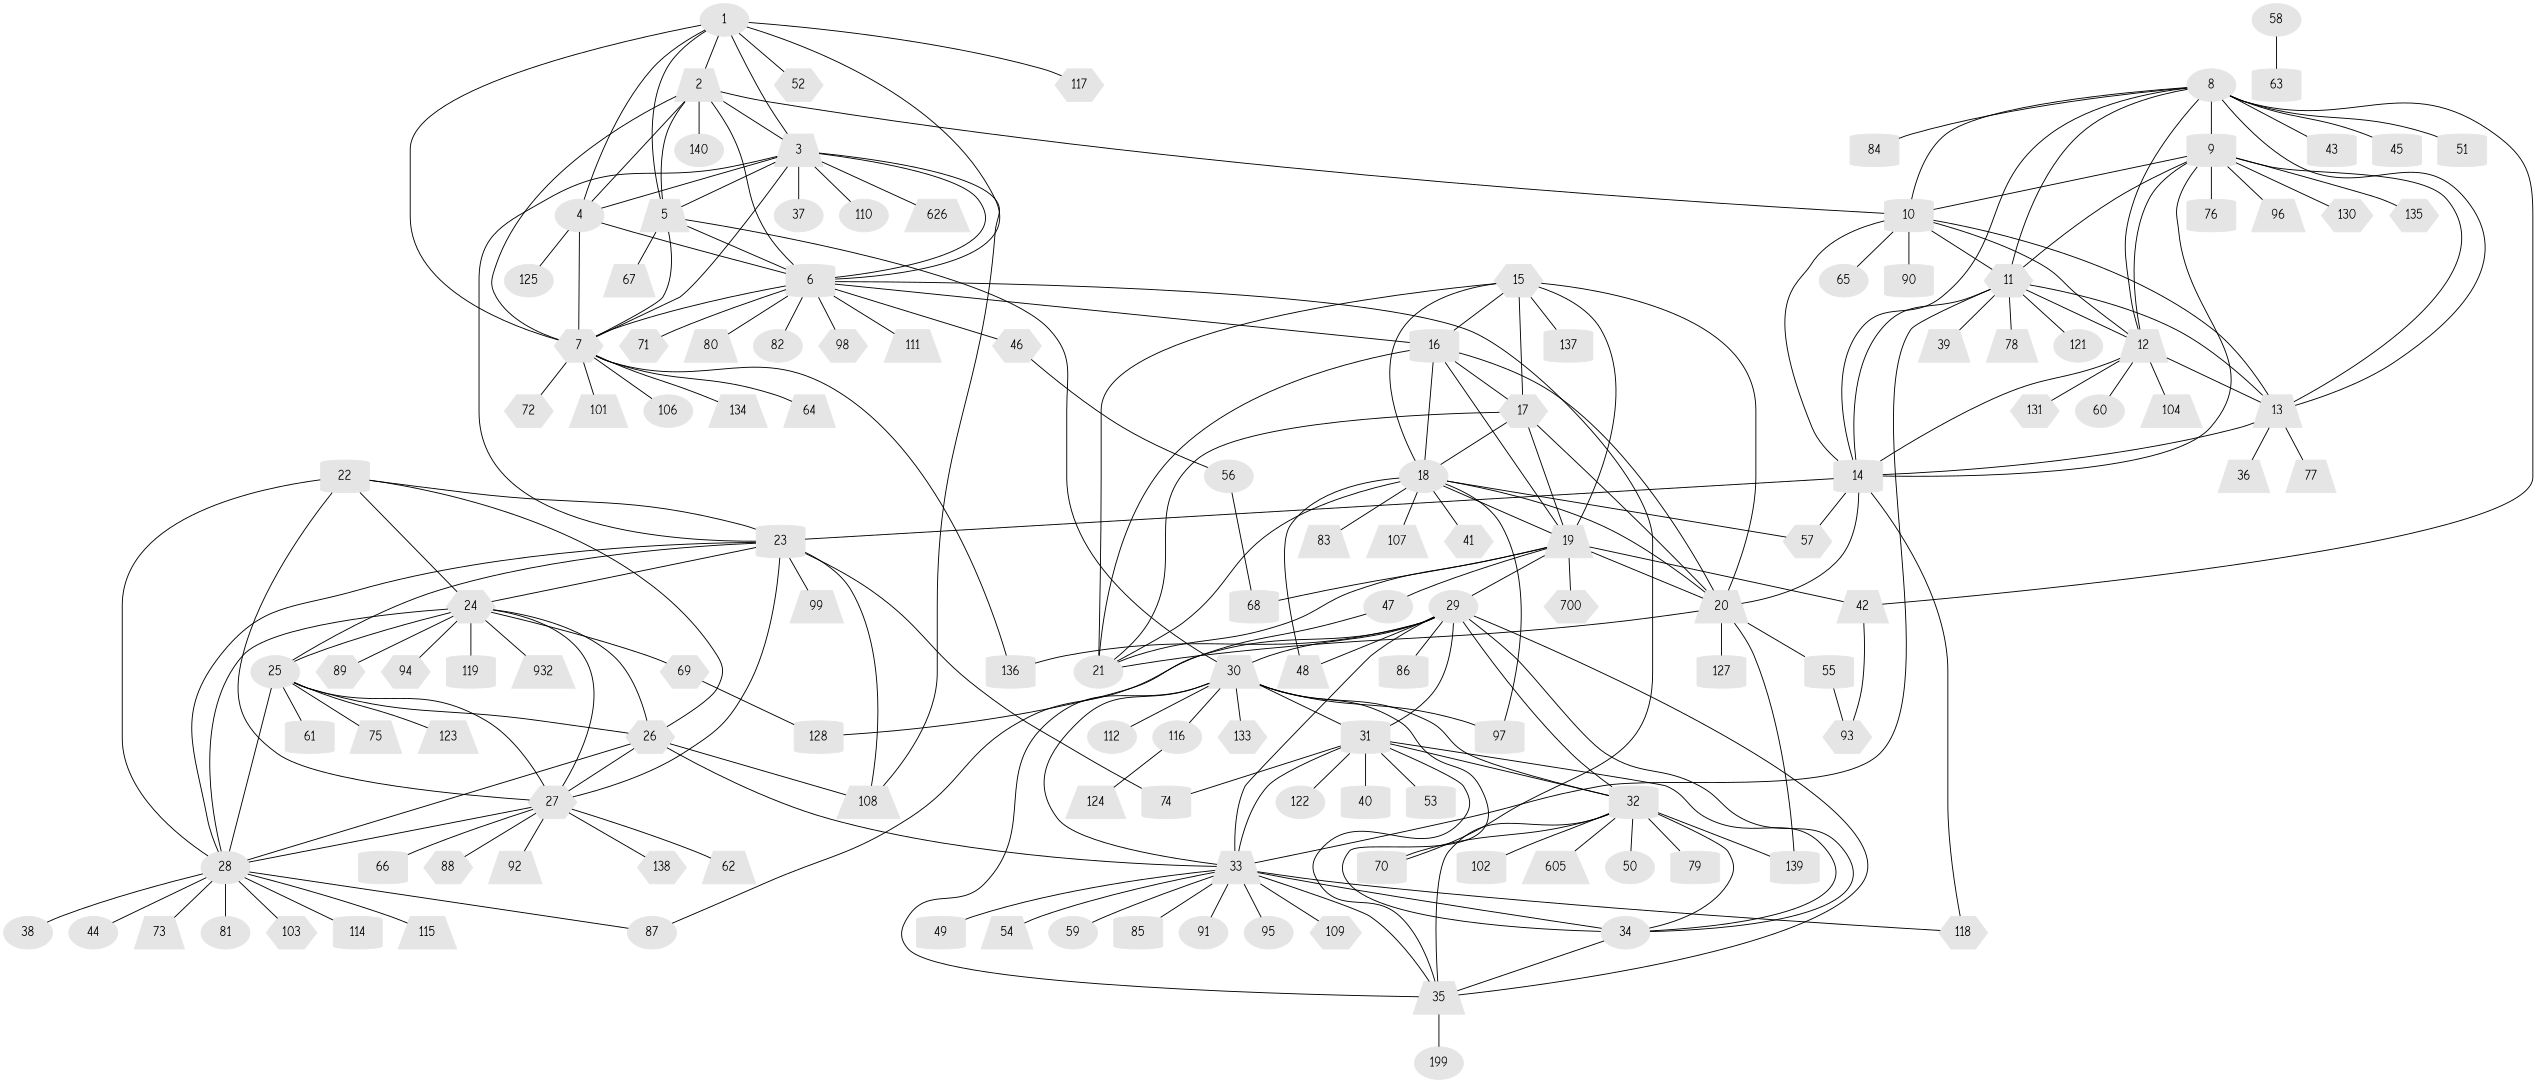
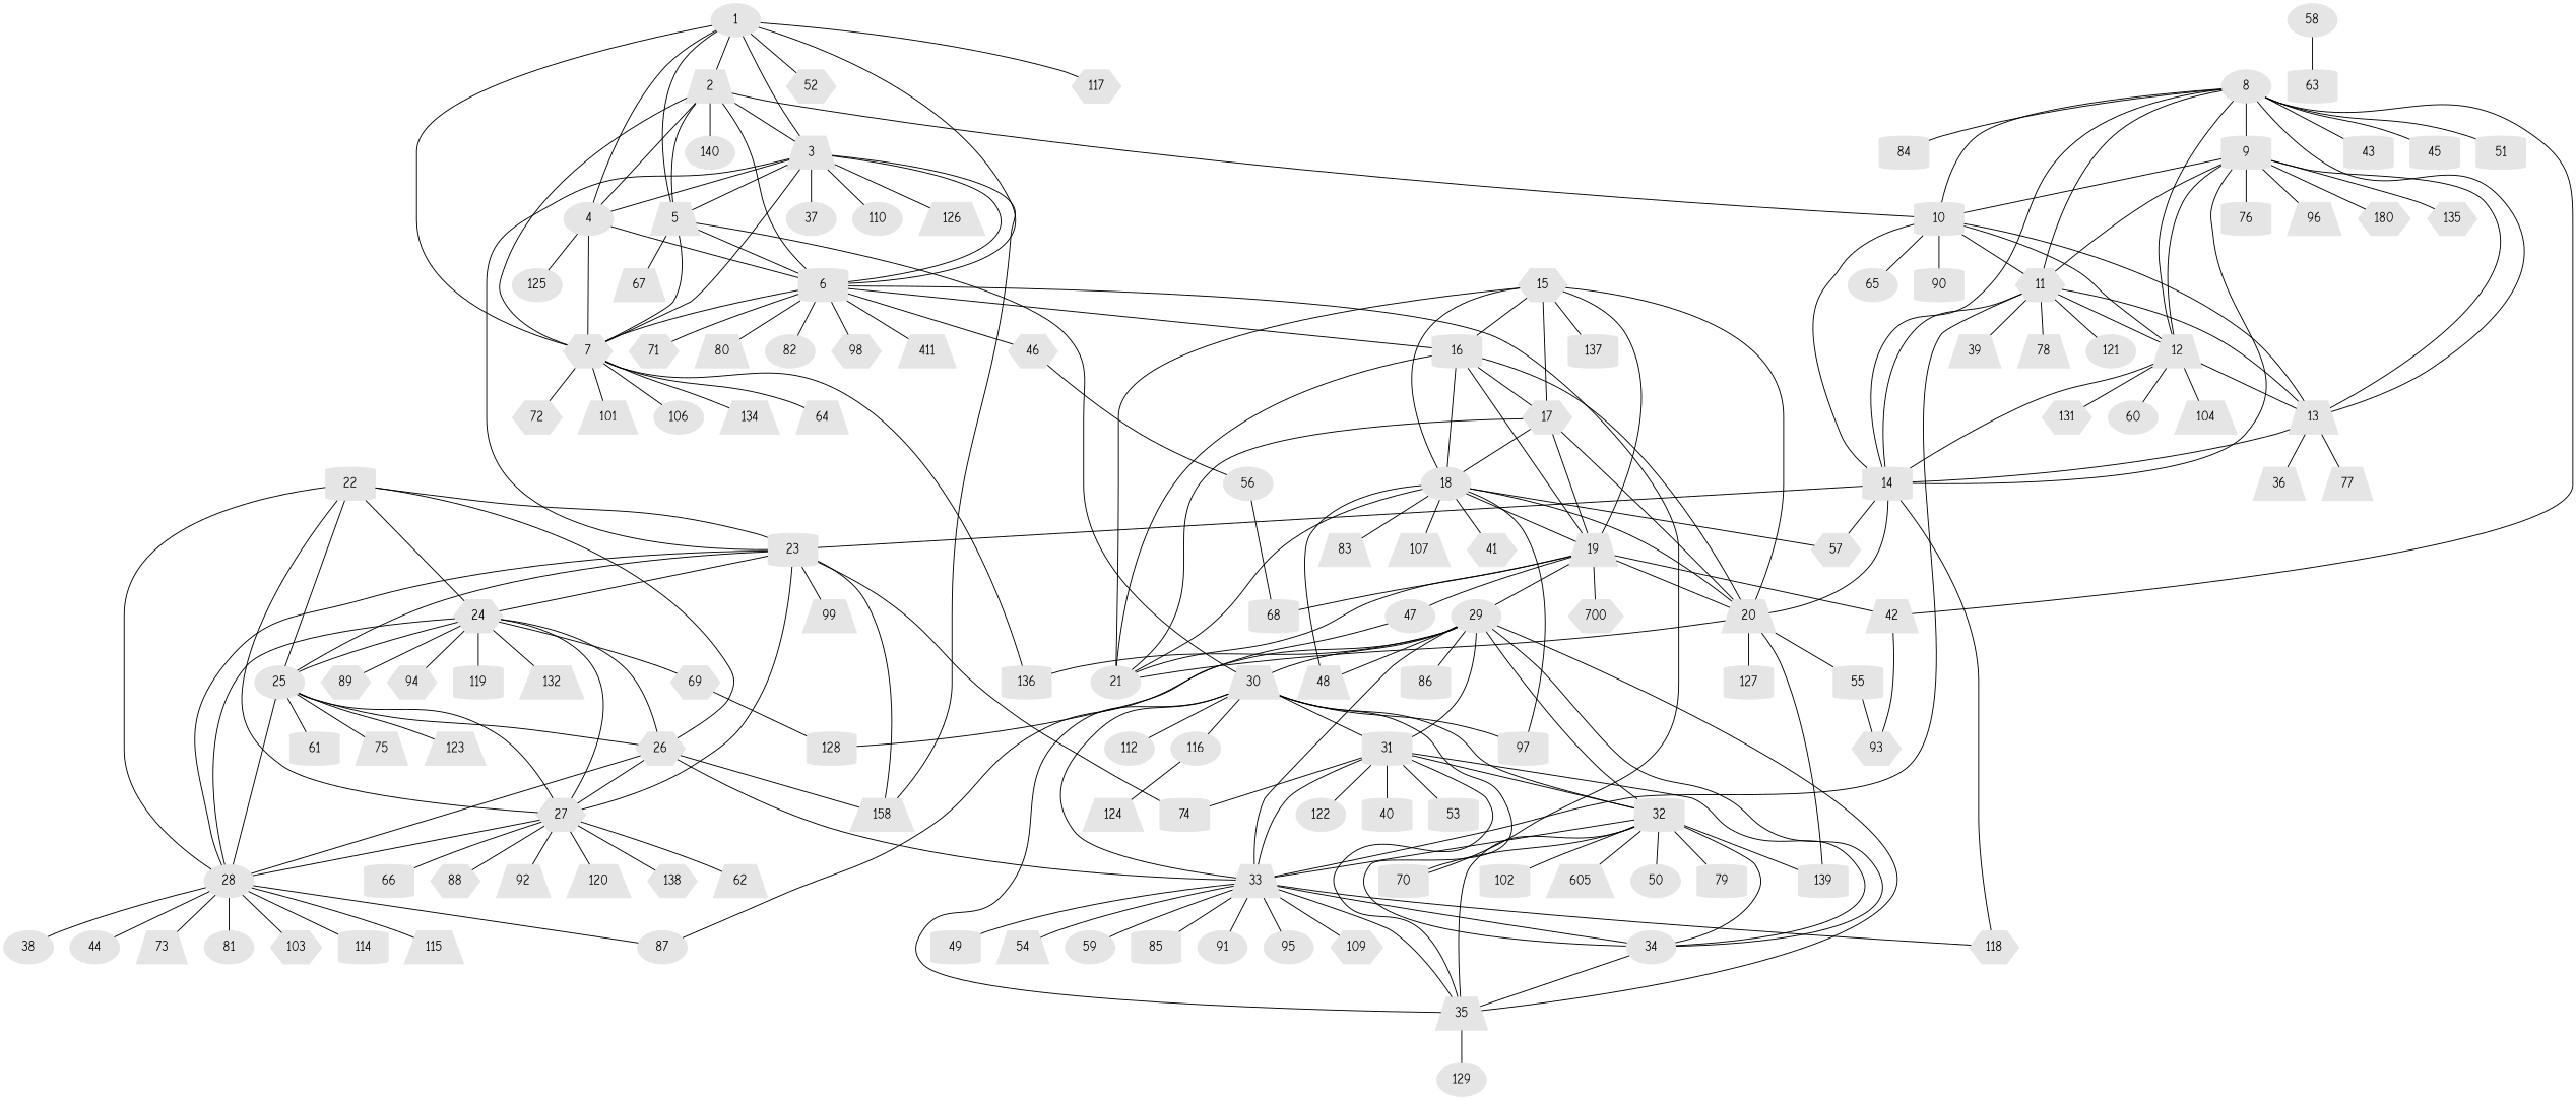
  graph {
    fontname="Comic Neue"
    node [color=gray90 fontname="Comic Neue" shape=trapezium style=filled]
    edge [fontname="Comic Neue"]
    1 [shape=ellipse]
    2
    3
    4 [shape=ellipse]
    5
    6 [shape=cylinder]
    7 [shape=hexagon]
    52 [shape=hexagon]
    117 [shape=hexagon]
    10 [shape=cylinder]
    140 [shape=ellipse]
    23 [shape=cylinder]
    37 [shape=ellipse]
-   108
+   108 [label=158]
    110 [shape=ellipse]
-   126 [label=626]
+   126
    125 [shape=ellipse]
    30
    67
    16 [shape=cylinder]
    46 [shape=hexagon]
    70 [shape=cylinder]
    71 [shape=hexagon]
    80
    82 [shape=ellipse]
    98 [shape=hexagon]
-   111
+   111 [label=411]
    64
    72 [shape=hexagon]
    101
    106 [shape=ellipse]
    134
    136 [shape=cylinder]
    11 [shape=hexagon]
    12
    13
    14 [shape=cylinder]
    65 [shape=ellipse]
    90 [shape=cylinder]
    58 [shape=ellipse]
    63 [shape=cylinder]
    28 [shape=ellipse]
    24 [shape=hexagon]
    25 [shape=ellipse]
    27 [shape=hexagon]
    74 [shape=cylinder]
    99
    33
    97 [shape=cylinder]
    31 [shape=cylinder]
    32 [shape=cylinder]
    34 [shape=ellipse]
    35
    112 [shape=ellipse]
    116 [shape=ellipse]
-   133 [shape=hexagon]
    20
    17 [shape=hexagon]
    18 [shape=ellipse]
    19
    21 [shape=ellipse]
    56 [shape=ellipse]
    8 [shape=ellipse]
    9 [shape=cylinder]
    42
    43 [shape=cylinder]
    45 [shape=cylinder]
    51 [shape=cylinder]
    84 [shape=cylinder]
    76 [shape=cylinder]
    96
-   130 [shape=hexagon]
+   130 [shape=hexagon label=180]
    135 [shape=hexagon]
    39
    78
    121 [shape=ellipse]
    60 [shape=ellipse]
    104
    131 [shape=hexagon]
    36
    77
    57 [shape=hexagon]
    118 [shape=hexagon]
    93 [shape=hexagon]
    49 [shape=cylinder]
    54
    59 [shape=ellipse]
    85 [shape=cylinder]
    91 [shape=ellipse]
    95 [shape=ellipse]
    109 [shape=hexagon]
    55 [shape=cylinder]
    127 [shape=cylinder]
    139 [shape=cylinder]
    15 [shape=hexagon]
    137 [shape=cylinder]
    41 [shape=hexagon]
    48
    83
    107
    29 [shape=ellipse]
    47 [shape=ellipse]
    68 [shape=cylinder]
    n104 [label=700 shape=hexagon]
    86 [shape=cylinder]
    128 [shape=cylinder]
    87 [shape=ellipse]
    38 [shape=ellipse]
    44 [shape=ellipse]
    73
    81 [shape=ellipse]
    103 [shape=hexagon]
    114 [shape=cylinder]
    115
    22 [shape=cylinder]
    26 [shape=hexagon]
    69 [shape=hexagon]
    89 [shape=hexagon]
    94 [shape=hexagon]
    119 [shape=cylinder]
-   132 [label=932]
+   132
    61 [shape=cylinder]
    75
    123
    62
    66 [shape=cylinder]
    88 [shape=hexagon]
    92
+   120
    138 [shape=hexagon]
    40 [shape=cylinder]
    53 [shape=cylinder]
    122 [shape=ellipse]
    50 [shape=ellipse]
    79 [shape=cylinder]
    102 [shape=cylinder]
    n137 [label=605]
-   129 [shape=ellipse label=199]
+   129 [shape=ellipse]
    124
    1 -- 2
    1 -- 3
    1 -- 4
    1 -- 5
    1 -- 6
    1 -- 7
    1 -- 52
    1 -- 117
    2 -- 3
    2 -- 4
    2 -- 5
    2 -- 6
    2 -- 7
    2 -- 10
    2 -- 140
    3 -- 4
    3 -- 5
    3 -- 6
    3 -- 7
    3 -- 23
    3 -- 37
    3 -- 108
    3 -- 110
    3 -- 126
    4 -- 6
    4 -- 7
    4 -- 125
    5 -- 6
    5 -- 7
    5 -- 30
    5 -- 67
    6 -- 7
    6 -- 16
    6 -- 46
    6 -- 70
    6 -- 71
    6 -- 80
    6 -- 82
    6 -- 98
    6 -- 111
    7 -- 64
    7 -- 72
    7 -- 101
    7 -- 106
    7 -- 134
    7 -- 136
    10 -- 11
    10 -- 12
    10 -- 13
    10 -- 14
    10 -- 65
    10 -- 90
    23 -- 108
    23 -- 28
    23 -- 24
    23 -- 25
    23 -- 27
    23 -- 74
    23 -- 99
    30 -- 33
    30 -- 97
    30 -- 31
    30 -- 32
    30 -- 34
    30 -- 35
    30 -- 112
    30 -- 116
-   30 -- 133
    16 -- 20
    16 -- 17
    16 -- 18
    16 -- 19
    16 -- 21
    46 -- 56
    11 -- 12
    11 -- 13
    11 -- 14
    11 -- 33
    11 -- 39
    11 -- 78
    11 -- 121
    12 -- 13
    12 -- 14
    12 -- 60
    12 -- 104
    12 -- 131
    13 -- 14
    13 -- 36
    13 -- 77
    14 -- 23
    14 -- 20
    14 -- 57
    14 -- 118
    58 -- 63
    28 -- 87
    28 -- 38
    28 -- 44
    28 -- 73
    28 -- 81
    28 -- 103
    28 -- 114
    28 -- 115
    24 -- 28
    24 -- 25
    24 -- 27
    24 -- 26
    24 -- 69
    24 -- 89
    24 -- 94
    24 -- 119
    24 -- 132
    25 -- 28
    25 -- 27
    25 -- 26
    25 -- 61
    25 -- 75
    25 -- 123
    27 -- 28
    27 -- 62
    27 -- 66
    27 -- 88
    27 -- 92
+   27 -- 120
    27 -- 138
    33 -- 34
    33 -- 35
    33 -- 118
    33 -- 49
    33 -- 54
    33 -- 59
    33 -- 85
    33 -- 91
    33 -- 95
    33 -- 109
    31 -- 74
    31 -- 33
    31 -- 32
    31 -- 34
    31 -- 35
    31 -- 40
    31 -- 53
    31 -- 122
    32 -- 70
+   32 -- 33
    32 -- 34
    32 -- 35
    32 -- 139
    32 -- 50
    32 -- 79
    32 -- 102
    32 -- n137
    34 -- 35
    35 -- 129
    116 -- 124
    20 -- 21
    20 -- 55
    20 -- 127
    20 -- 139
    17 -- 20
    17 -- 18
    17 -- 19
    17 -- 21
    18 -- 97
    18 -- 20
    18 -- 19
    18 -- 21
    18 -- 57
    18 -- 41
    18 -- 48
    18 -- 83
    18 -- 107
    19 -- 20
    19 -- 21
    19 -- 42
    19 -- 29
    19 -- 47
    19 -- 68
    19 -- n104
    56 -- 68
    8 -- 10
    8 -- 11
    8 -- 12
    8 -- 13
    8 -- 14
    8 -- 9
    8 -- 42
    8 -- 43
    8 -- 45
    8 -- 51
    8 -- 84
    9 -- 10
    9 -- 11
    9 -- 12
    9 -- 13
    9 -- 14
    9 -- 76
    9 -- 96
    9 -- 130
    9 -- 135
    42 -- 93
    55 -- 93
    15 -- 16
    15 -- 20
    15 -- 17
    15 -- 18
    15 -- 19
    15 -- 21
    15 -- 137
    29 -- 30
    29 -- 136
    29 -- 33
    29 -- 31
    29 -- 32
    29 -- 34
    29 -- 35
    29 -- 48
    29 -- 86
    29 -- 128
    47 -- 87
    22 -- 23
    22 -- 28
    22 -- 24
+   22 -- 25
    22 -- 27
    22 -- 26
    26 -- 108
    26 -- 28
    26 -- 27
    26 -- 33
    69 -- 128
  }
